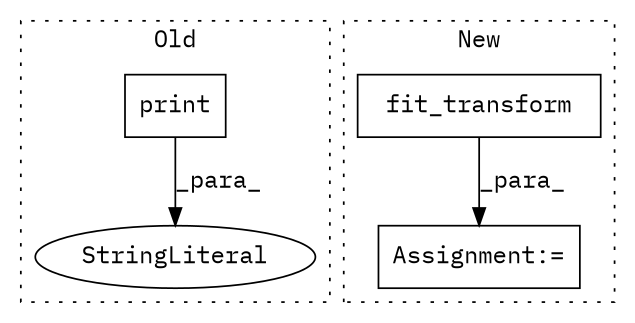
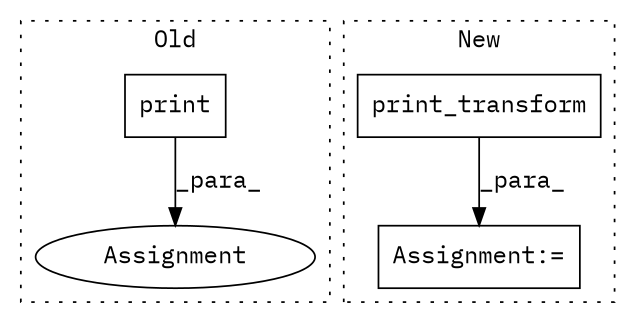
  digraph {
    fontname="IBM Plex Mono"
    node [a=32 fontname="IBM Plex Mono" shape=box]
    edge [fontname="IBM Plex Mono"]
    n1 [l="6,1" label=print s="2316,2356"]
-   n2 [a=45 l=34 label=StringLiteral s=2322 shape=ellipse]
-   n3 [l="14,1" label=fit_transform s="2159,2174"]
+   n2 [a=45 l=34 label=Assignment s=2322 shape=ellipse]
+   n3 [l="14,1" label=print_transform s="2159,2174"]
    n4 [a=7 l=1 label="Assignment:=" s=2143]
    subgraph cluster_1 {
      label=Old
      style=dotted
      n1
      n2
    }
    subgraph cluster_2 {
      label=New
      style=dotted
      n3
      n4
    }
    n1 -> n2 [label=_para_]
    n3 -> n4 [label=_para_]
  }
